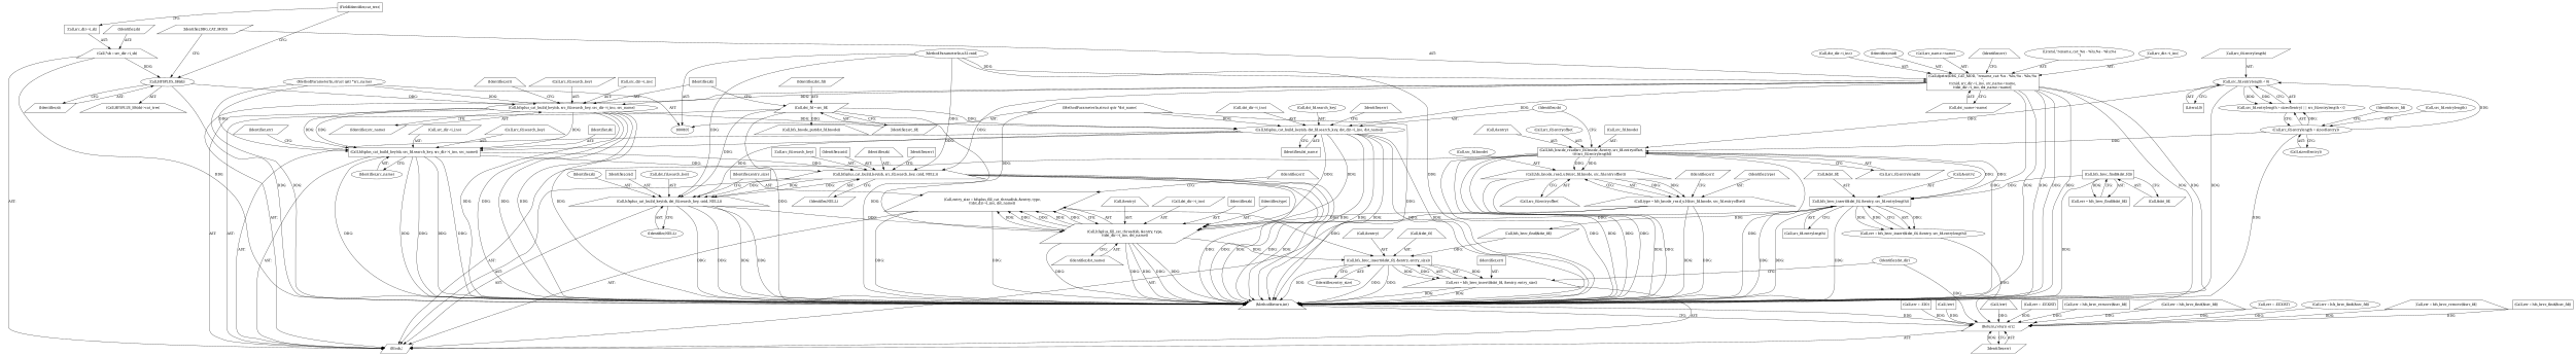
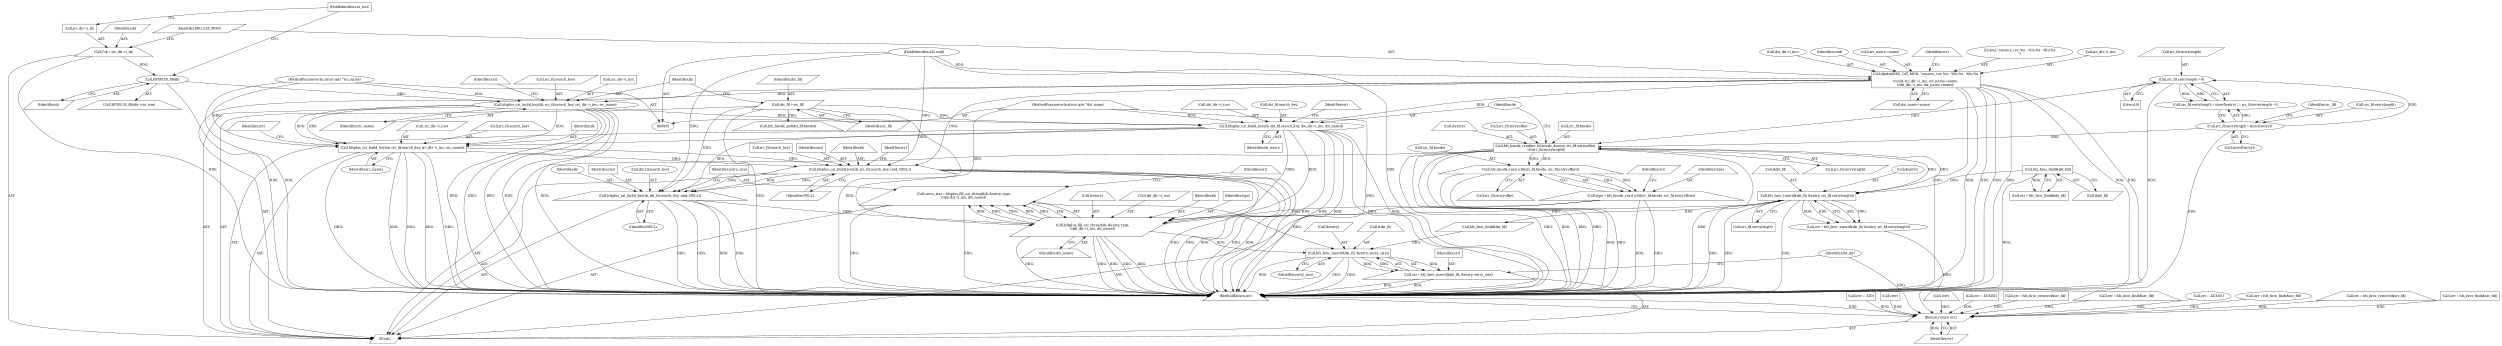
  digraph {
    fontname="Noto Serif"
    node [fontname="Noto Serif" shape=ellipse]
    edge [fontname="Noto Serif"]
    n1 [label="(Call,entry_size = hfsplus_fill_cat_thread(sb, &entry, type,\n\t\tdst_dir->i_ino, dst_name))" shape=parallelogram]
    n2 [label="(Call,hfsplus_fill_cat_thread(sb, &entry, type,\n\t\tdst_dir->i_ino, dst_name))" shape=parallelogram]
    n3 [label="(Call,hfs_brec_insert(&dst_fd, &entry, entry_size))" shape=box]
    n4 [label="(Block,)" shape=parallelogram]
    n5 [label="(MethodReturn,int)" shape=trapezium]
    n6 [label="(Identifier,dst_name)" shape=trapezium]
    n7 [label="(Call,err = hfs_brec_insert(&dst_fd, &entry, entry_size))" shape=trapezium]
    n8 [label="(Identifier,entry_size)"]
    n9 [label="(Return,return err;)" shape=parallelogram]
    n10 [label="(Call,hfsplus_cat_build_key(sb, dst_fd.search_key, cnid, NULL))" shape=trapezium]
    n11 [label="(Identifier,NULL)"]
    n12 [label="(Call,hfsplus_cat_build_key(sb, src_fd.search_key, cnid, NULL))" shape=trapezium]
    n13 [label="(Identifier,NULL)" shape=parallelogram]
    n14 [label="(Call,hfsplus_cat_build_key(sb, src_fd.search_key, src_dir->i_ino, src_name))" shape=box]
    n15 [label="(Identifier,src_name)"]
    n16 [label="(Call,hfsplus_cat_build_key(sb, dst_fd.search_key, dst_dir->i_ino, dst_name))"]
    n17 [label="(Identifier,dst_name)" shape=box]
    n18 [label="(Call,hfsplus_cat_build_key(sb, src_fd.search_key, src_dir->i_ino, src_name))"]
    n19 [label="(Identifier,src_name)" shape=parallelogram]
    n20 [label="(Call,HFSPLUS_SB(sb))"]
    n21 [label="(Call,HFSPLUS_SB(sb)->cat_tree)" shape=trapezium]
    n22 [label="(Identifier,sb)" shape=parallelogram]
    n23 [label="(Call,*sb = src_dir->i_sb)" shape=trapezium]
    n24 [label="(Call,src_dir->i_sb)" shape=box]
    n25 [label="(Call,dprint(DBG_CAT_MOD, \"rename_cat: %u - %lu,%s - %lu,%s\n\",\n\t\tcnid, src_dir->i_ino, src_name->name,\n\t\tdst_dir->i_ino, dst_name->name))" shape=box]
    n26 [label="(Call,dst_name->name)" shape=parallelogram]
-   n27 [label="(MethodParameterIn,u32 cnid)"]
+   n27 [label="(FieldIdentifier,u32 cnid)"]
    1000105
    n29 [label="(MethodParameterIn,struct qstr *src_name)"]
    n30 [label="(Call,dst_fd = src_fd)" shape=parallelogram]
    n31 [label="(Call,hfs_bnode_put(dst_fd.bnode))" shape=trapezium]
    n32 [label="(Identifier,src_fd)" shape=parallelogram]
    n33 [label="(MethodParameterIn,struct qstr *dst_name)" shape=trapezium]
    n34 [label="(Call,hfs_brec_insert(&dst_fd, &entry, src_fd.entrylength))" shape=box]
    n35 [label="(Call,err = hfs_brec_insert(&dst_fd, &entry, src_fd.entrylength))"]
    n36 [label="(Call,src_fd.entrylength)" shape=box]
    n37 [label="(Call,hfs_brec_find(&dst_fd))" shape=parallelogram]
    n38 [label="(Call,hfs_brec_find(&dst_fd))" shape=box]
    n39 [label="(Call,err = hfs_brec_find(&dst_fd))" shape=box]
    n40 [label="(Call,&dst_fd)" shape=parallelogram]
    n41 [label="(Call,hfs_bnode_read(src_fd.bnode, &entry, src_fd.entryoffset,\n \t\t\t\tsrc_fd.entrylength))" shape=box]
    n42 [label="(Call,hfs_bnode_read_u16(src_fd.bnode, src_fd.entryoffset))" shape=trapezium]
    n43 [label="(Call,src_fd.entrylength)" shape=parallelogram]
    n44 [label="(Call,type = hfs_bnode_read_u16(src_fd.bnode, src_fd.entryoffset))" shape=trapezium]
    n45 [label="(Call,src_fd.entryoffset)" shape=trapezium]
    n46 [label="(Call,src_fd.entrylength < 0)"]
    n47 [label="(Literal,0)" shape=box]
    n48 [label="(Call,src_fd.entrylength > sizeof(entry) || src_fd.entrylength < 0)"]
    n49 [label="(Call,src_fd.entrylength > sizeof(entry))"]
    n50 [label="(Call,sizeof(entry))"]
    n51 [label="(Identifier,err)" shape=parallelogram]
    n52 [label="(Call,src_dir->i_ino)" shape=parallelogram]
    n53 [label="(Call,src_dir->i_ino)" shape=box]
    n54 [label="(Call,err = hfs_brec_remove(&src_fd))" shape=box]
    n55 [label="(Call,err = hfs_brec_find(&src_fd))" shape=trapezium]
    n56 [label="(Call,src_fd.entrylength)"]
    n57 [label="(Call,err = -EEXIST)"]
    n58 [label="(Identifier,sb)" shape=trapezium]
    n59 [label="(Identifier,DBG_CAT_MOD)" shape=parallelogram]
    n60 [label="(Call,err = hfs_brec_find(&src_fd))"]
    n61 [label="(Call,err = hfs_brec_remove(&src_fd))" shape=trapezium]
    n62 [label="(Identifier,dst_fd)" shape=parallelogram]
    n63 [label="(Identifier,err)" shape=box]
    n64 [label="(Call,dst_dir->i_ino)"]
    n65 [label="(Call,&entry)" shape=trapezium]
    n66 [label="(Identifier,type)" shape=trapezium]
    n67 [label="(Identifier,err)" shape=box]
    n68 [label="(Identifier,src_fd)"]
    n69 [label="(Identifier,err)" shape=trapezium]
    n70 [label="(Identifier,dst_dir)"]
    n71 [label="(Identifier,cnid)"]
    n72 [label="(Call,&entry)" shape=trapezium]
    n73 [label="(Identifier,sb)"]
    n74 [label="(Identifier,sb)"]
    n75 [label="(Call,src_name->name)"]
    n76 [label="(Call,src_fd.search_key)" shape=trapezium]
    n77 [label="(Call,src_fd.entrylength)" shape=parallelogram]
    n78 [label="(Identifier,err)" shape=trapezium]
    n79 [label="(Literal,\"rename_cat: %u - %lu,%s - %lu,%s\n\")"]
    n80 [label="(Identifier,sb)" shape=box]
    n81 [label="(Call,&dst_fd)" shape=trapezium]
    n82 [label="(Call,&entry)"]
    n83 [label="(Call,err = hfs_brec_find(&src_fd))" shape=box]
    n84 [label="(Call,src_fd.search_key)" shape=box]
    n85 [label="(Identifier,cnid)" shape=box]
    n86 [label="(Call,dst_dir->i_ino)" shape=parallelogram]
    n87 [label="(Identifier,err)" shape=parallelogram]
    n88 [label="(Identifier,sb)" shape=box]
    n89 [label="(Call,src_dir->i_ino)"]
    n90 [label="(Call,&entry)" shape=parallelogram]
    n91 [label="(Call,src_fd.search_key)" shape=parallelogram]
    n92 [label="(Call,err = -EIO)" shape=box]
    n93 [label="(Call,!err)" shape=box]
    n94 [label="(Call,dst_dir->i_ino)" shape=trapezium]
    n95 [label="(Call,!err)" shape=trapezium]
    n96 [label="(Call,src_fd.bnode)"]
    n97 [label="(Call,dst_fd.search_key)"]
    n98 [label="(Identifier,sb)" shape=box]
    n99 [label="(Call,dst_fd.search_key)"]
    n100 [label="(Call,src_fd.entryoffset)"]
    n101 [label="(FieldIdentifier,cat_tree)" shape=box]
    n102 [label="(Identifier,err)" shape=trapezium]
    n103 [label="(Identifier,type)" shape=box]
    n104 [label="(Identifier,cnid)" shape=box]
    n105 [label="(Identifier,sb)" shape=parallelogram]
    n106 [label="(Identifier,err)" shape=trapezium]
    n107 [label="(Call,err = -EEXIST)" shape=box]
    n108 [label="(Call,src_fd.bnode)" shape=box]
    n109 [label="(Identifier,err)" shape=parallelogram]
    n110 [label="(Identifier,entry_size)" shape=box]
    n111 [label="(Call,&dst_fd)" shape=trapezium]
    n1 -> n2 [label="CFG: "]
    n1 -> n3 [label="DDG: "]
    n1 -> n4 [label="AST: "]
    n1 -> n5 [label="DDG: "]
    n1 -> n5 [label="DDG: "]
    n2 -> n1 [label="AST: "]
    n2 -> n1 [label="DDG: "]
    n2 -> n1 [label="DDG: "]
    n2 -> n1 [label="DDG: "]
    n2 -> n1 [label="DDG: "]
    n2 -> n1 [label="DDG: "]
    n2 -> n3 [label="DDG: "]
    n2 -> n5 [label="DDG: "]
    n2 -> n5 [label="DDG: "]
    n2 -> n5 [label="DDG: "]
    n2 -> n5 [label="DDG: "]
    n2 -> n5 [label="DDG: "]
    n2 -> n6 [label="CFG: "]
    n3 -> n5 [label="DDG: "]
    n3 -> n5 [label="DDG: "]
    n3 -> n5 [label="DDG: "]
    n3 -> n7 [label="AST: "]
    n3 -> n7 [label="DDG: "]
    n3 -> n7 [label="DDG: "]
    n3 -> n7 [label="DDG: "]
    n3 -> n8 [label="CFG: "]
    n5 -> n9 [label="CFG: "]
    n6 -> n2 [label="AST: "]
    n7 -> n3 [label="AST: "]
    n7 -> n4 [label="AST: "]
    n7 -> n5 [label="DDG: "]
    n7 -> n5 [label="DDG: "]
    n8 -> n3 [label="AST: "]
    n9 -> n4 [label="AST: "]
    n9 -> n5 [label="DDG: "]
    n9 -> n51 [label="CFG: "]
    n10 -> n2 [label="DDG: "]
    n10 -> n4 [label="AST: "]
    n10 -> n5 [label="DDG: "]
    n10 -> n5 [label="DDG: "]
    n10 -> n5 [label="DDG: "]
    n10 -> n5 [label="DDG: "]
    n10 -> n11 [label="CFG: "]
    n11 -> n10 [label="AST: "]
    n12 -> n4 [label="AST: "]
    n12 -> n5 [label="DDG: "]
    n12 -> n5 [label="DDG: "]
    n12 -> n5 [label="DDG: "]
    n12 -> n5 [label="DDG: "]
    n12 -> n5 [label="DDG: "]
    n12 -> n10 [label="DDG: "]
    n12 -> n10 [label="DDG: "]
    n12 -> n10 [label="DDG: "]
    n12 -> n13 [label="CFG: "]
    n13 -> n12 [label="AST: "]
    n14 -> n4 [label="AST: "]
    n14 -> n5 [label="DDG: "]
    n14 -> n5 [label="DDG: "]
    n14 -> n5 [label="DDG: "]
    n14 -> n5 [label="DDG: "]
    n14 -> n5 [label="DDG: "]
    n14 -> n12 [label="DDG: "]
    n14 -> n12 [label="DDG: "]
    n14 -> n15 [label="CFG: "]
    n15 -> n14 [label="AST: "]
    n16 -> n2 [label="DDG: "]
    n16 -> n2 [label="DDG: "]
    n16 -> n4 [label="AST: "]
    n16 -> n5 [label="DDG: "]
    n16 -> n5 [label="DDG: "]
    n16 -> n5 [label="DDG: "]
    n16 -> n5 [label="DDG: "]
    n16 -> n5 [label="DDG: "]
    n16 -> n10 [label="DDG: "]
    n16 -> n14 [label="DDG: "]
    n16 -> n17 [label="CFG: "]
    n17 -> n16 [label="AST: "]
    n18 -> n4 [label="AST: "]
    n18 -> n5 [label="DDG: "]
    n18 -> n5 [label="DDG: "]
    n18 -> n5 [label="DDG: "]
    n18 -> n5 [label="DDG: "]
    n18 -> n5 [label="DDG: "]
    n18 -> n14 [label="DDG: "]
    n18 -> n14 [label="DDG: "]
    n18 -> n14 [label="DDG: "]
    n18 -> n16 [label="DDG: "]
    n18 -> n19 [label="CFG: "]
    n19 -> n18 [label="AST: "]
    n20 -> n5 [label="DDG: "]
    n20 -> n18 [label="DDG: "]
    n20 -> n21 [label="AST: "]
    n20 -> n22 [label="CFG: "]
    n22 -> n20 [label="AST: "]
    n23 -> n4 [label="AST: "]
    n23 -> n5 [label="DDG: "]
    n23 -> n20 [label="DDG: "]
    n24 -> n23 [label="AST: "]
    n25 -> n4 [label="AST: "]
    n25 -> n5 [label="DDG: "]
    n25 -> n5 [label="DDG: "]
    n25 -> n5 [label="DDG: "]
    n25 -> n5 [label="DDG: "]
    n25 -> n5 [label="DDG: "]
    n25 -> n5 [label="DDG: "]
    n25 -> n5 [label="DDG: "]
    n25 -> n12 [label="DDG: "]
    n25 -> n16 [label="DDG: "]
    n25 -> n18 [label="DDG: "]
    n25 -> n26 [label="CFG: "]
    n26 -> n25 [label="AST: "]
    n27 -> n5 [label="DDG: "]
    n27 -> n10 [label="DDG: "]
    n27 -> n12 [label="DDG: "]
    n27 -> n25 [label="DDG: "]
    n27 -> 1000105 [label="AST: "]
    n29 -> n5 [label="DDG: "]
    n29 -> n14 [label="DDG: "]
    n29 -> n18 [label="DDG: "]
    n29 -> 1000105 [label="AST: "]
    n30 -> n4 [label="AST: "]
    n30 -> n5 [label="DDG: "]
    n30 -> n5 [label="DDG: "]
    n30 -> n10 [label="DDG: "]
    n30 -> n16 [label="DDG: "]
    n30 -> n31 [label="DDG: "]
    n30 -> n32 [label="CFG: "]
    n32 -> n30 [label="AST: "]
    n33 -> n2 [label="DDG: "]
    n33 -> n5 [label="DDG: "]
    n33 -> n16 [label="DDG: "]
    n33 -> 1000105 [label="AST: "]
    n34 -> n2 [label="DDG: "]
    n34 -> n5 [label="DDG: "]
    n34 -> n5 [label="DDG: "]
    n34 -> n5 [label="DDG: "]
    n34 -> n35 [label="AST: "]
    n34 -> n35 [label="DDG: "]
    n34 -> n35 [label="DDG: "]
    n34 -> n35 [label="DDG: "]
    n34 -> n36 [label="CFG: "]
    n34 -> n37 [label="DDG: "]
    n35 -> n9 [label="DDG: "]
    n35 -> n34 [label="CFG: "]
    n36 -> n34 [label="AST: "]
    n37 -> n3 [label="DDG: "]
    n38 -> n5 [label="DDG: "]
    n38 -> n34 [label="DDG: "]
    n38 -> n39 [label="AST: "]
    n38 -> n39 [label="DDG: "]
    n38 -> n40 [label="CFG: "]
    n39 -> n38 [label="CFG: "]
    n40 -> n38 [label="AST: "]
    n41 -> n4 [label="AST: "]
    n41 -> n5 [label="DDG: "]
    n41 -> n5 [label="DDG: "]
    n41 -> n5 [label="DDG: "]
    n41 -> n5 [label="DDG: "]
    n41 -> n5 [label="DDG: "]
    n41 -> n34 [label="DDG: "]
    n41 -> n34 [label="DDG: "]
    n41 -> n42 [label="DDG: "]
    n41 -> n42 [label="DDG: "]
    n41 -> n43 [label="CFG: "]
    n42 -> n5 [label="DDG: "]
    n42 -> n5 [label="DDG: "]
    n42 -> n44 [label="AST: "]
    n42 -> n44 [label="DDG: "]
    n42 -> n44 [label="DDG: "]
    n42 -> n45 [label="CFG: "]
    n43 -> n41 [label="AST: "]
    n44 -> n2 [label="DDG: "]
    n44 -> n4 [label="AST: "]
    n44 -> n5 [label="DDG: "]
    n44 -> n5 [label="DDG: "]
    n44 -> n42 [label="CFG: "]
    n45 -> n42 [label="AST: "]
    n46 -> n5 [label="DDG: "]
    n46 -> n41 [label="DDG: "]
    n46 -> n47 [label="CFG: "]
    n46 -> n48 [label="AST: "]
    n46 -> n48 [label="DDG: "]
    n46 -> n48 [label="DDG: "]
    n47 -> n46 [label="AST: "]
    n48 -> n46 [label="CFG: "]
    n48 -> n49 [label="CFG: "]
    n49 -> n5 [label="DDG: "]
    n49 -> n41 [label="DDG: "]
    n49 -> n46 [label="DDG: "]
    n49 -> n48 [label="AST: "]
    n49 -> n48 [label="DDG: "]
    n49 -> n50 [label="CFG: "]
    n50 -> n49 [label="AST: "]
    n51 -> n9 [label="AST: "]
    n51 -> n9 [label="DDG: "]
    n52 -> n14 [label="AST: "]
    n53 -> n18 [label="AST: "]
    n54 -> n9 [label="DDG: "]
    n55 -> n9 [label="DDG: "]
    n56 -> n49 [label="AST: "]
    n57 -> n9 [label="DDG: "]
    n58 -> n12 [label="AST: "]
-   n59 -> n20 [label="CFG: "]
+   n59 -> n23 [label="CFG: "]
    n59 -> n25 [label="AST: "]
    n60 -> n9 [label="DDG: "]
    n61 -> n9 [label="DDG: "]
    n62 -> n30 [label="AST: "]
    n63 -> n12 [label="CFG: "]
    n64 -> n25 [label="AST: "]
    n65 -> n41 [label="AST: "]
    n66 -> n44 [label="AST: "]
    n67 -> n7 [label="AST: "]
    n68 -> n49 [label="CFG: "]
    n69 -> n18 [label="CFG: "]
    n70 -> n7 [label="CFG: "]
    n70 -> n9 [label="DDG: "]
    n71 -> n25 [label="AST: "]
    n72 -> n2 [label="AST: "]
    n73 -> n10 [label="AST: "]
    n74 -> n16 [label="AST: "]
    n74 -> n41 [label="CFG: "]
    n75 -> n25 [label="AST: "]
    n76 -> n14 [label="AST: "]
    n77 -> n46 [label="AST: "]
    n78 -> n25 [label="CFG: "]
    n79 -> n25 [label="AST: "]
    n80 -> n14 [label="AST: "]
    n81 -> n34 [label="AST: "]
    n82 -> n34 [label="AST: "]
    n83 -> n9 [label="DDG: "]
    n84 -> n12 [label="AST: "]
    n85 -> n10 [label="AST: "]
    n86 -> n2 [label="AST: "]
    n87 -> n14 [label="CFG: "]
    n88 -> n18 [label="AST: "]
    n88 -> n30 [label="CFG: "]
    n89 -> n25 [label="AST: "]
    n90 -> n3 [label="AST: "]
    n91 -> n18 [label="AST: "]
    n92 -> n9 [label="DDG: "]
    n93 -> n9 [label="DDG: "]
    n94 -> n16 [label="AST: "]
    n95 -> n9 [label="DDG: "]
    n96 -> n42 [label="AST: "]
    n97 -> n10 [label="AST: "]
    n98 -> n2 [label="AST: "]
    n99 -> n16 [label="AST: "]
    n100 -> n41 [label="AST: "]
    n101 -> n20 [label="CFG: "]
    n101 -> n24 [label="CFG: "]
    n102 -> n16 [label="CFG: "]
    n103 -> n2 [label="AST: "]
    n104 -> n12 [label="AST: "]
    n105 -> n23 [label="AST: "]
    n106 -> n1 [label="CFG: "]
    n107 -> n9 [label="DDG: "]
    n108 -> n41 [label="AST: "]
    n109 -> n44 [label="CFG: "]
    n110 -> n1 [label="AST: "]
    n110 -> n10 [label="CFG: "]
    n111 -> n3 [label="AST: "]
  }
